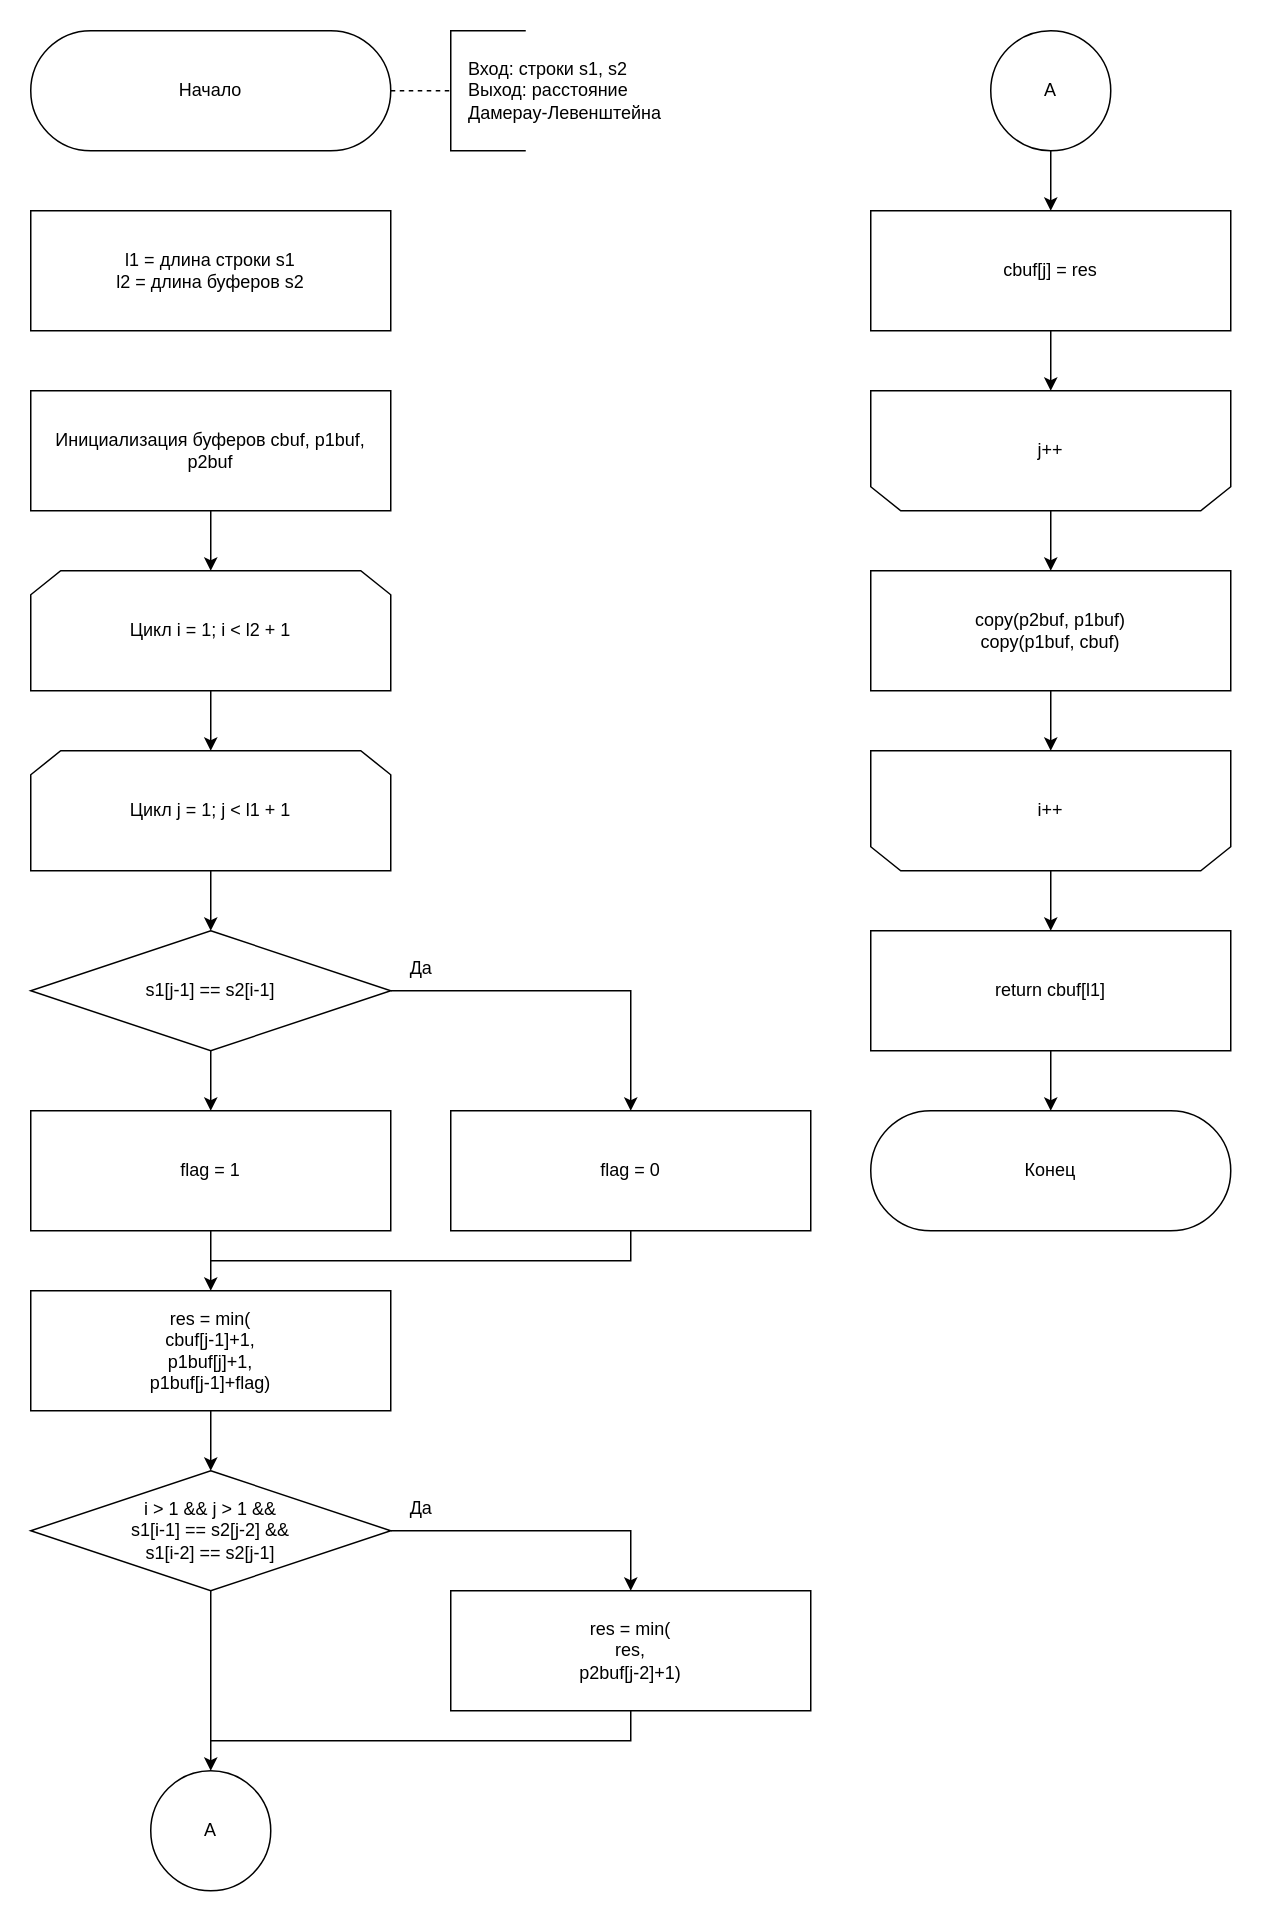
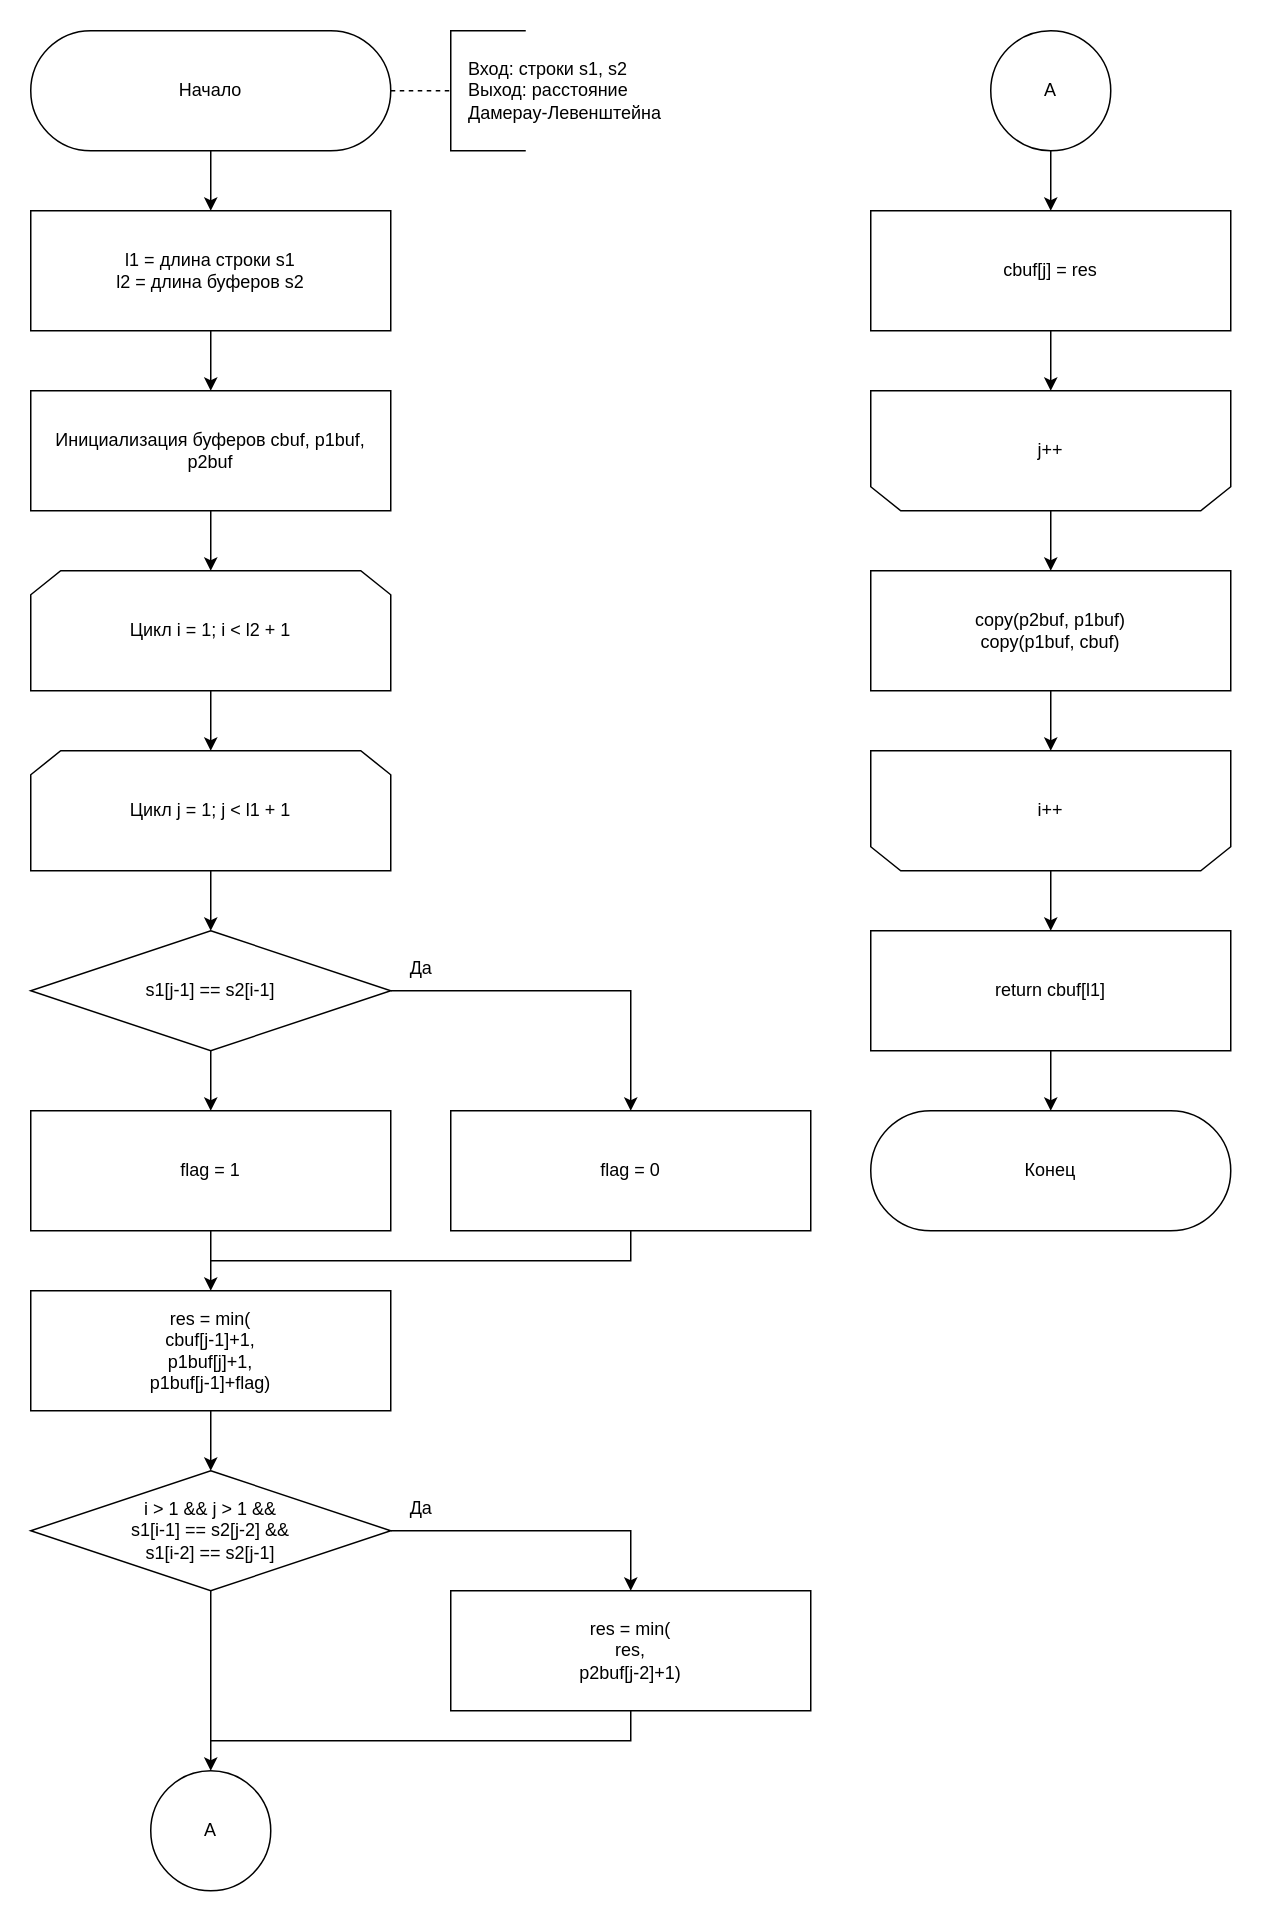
  <mxCell id="0" />
  <mxCell id="1" parent="0" />
+ <mxCell id="2" style="edgeStyle=orthogonalEdgeStyle;rounded=0;orthogonalLoop=1;jettySize=auto;html=1;entryX=0.5;entryY=0;entryDx=0;entryDy=0;endArrow=classic;endFill=1;" parent="1" source="4" target="6" edge="1"><mxGeometry relative="1" as="geometry" /></mxCell>
  <mxCell id="3" style="edgeStyle=orthogonalEdgeStyle;rounded=0;orthogonalLoop=1;jettySize=auto;html=1;exitX=1;exitY=0.5;exitDx=0;exitDy=0;entryX=0;entryY=0.5;entryDx=0;entryDy=0;entryPerimeter=0;endArrow=none;endFill=0;dashed=1;" parent="1" source="4" target="34" edge="1"><mxGeometry relative="1" as="geometry" /></mxCell>
  <mxCell id="4" value="Начало" style="rounded=1;whiteSpace=wrap;html=1;shadow=0;arcSize=50;" parent="1" vertex="1"><mxGeometry width="240" height="80" as="geometry" x="20" y="20" /></mxCell>
+ <mxCell id="5" style="edgeStyle=orthogonalEdgeStyle;rounded=0;orthogonalLoop=1;jettySize=auto;html=1;exitX=0.5;exitY=1;exitDx=0;exitDy=0;entryX=0.5;entryY=0;entryDx=0;entryDy=0;endArrow=classic;endFill=1;" parent="1" source="6" target="12" edge="1"><mxGeometry relative="1" as="geometry" /></mxCell>
  <mxCell id="6" value="l1 = длина строки s1&lt;br&gt;l2 = длина буферов s2" style="rounded=0;whiteSpace=wrap;html=1;shadow=0;" parent="1" vertex="1"><mxGeometry y="140" width="240" height="80" as="geometry" x="20" /></mxCell>
  <mxCell id="7" style="edgeStyle=orthogonalEdgeStyle;rounded=0;orthogonalLoop=1;jettySize=auto;html=1;exitX=0.5;exitY=1;exitDx=0;exitDy=0;entryX=0.5;entryY=0;entryDx=0;entryDy=0;endArrow=classic;endFill=1;" parent="1" source="8" target="10" edge="1"><mxGeometry relative="1" as="geometry" /></mxCell>
  <mxCell id="8" value="Цикл i = 1; i &amp;lt; l2 + 1" style="shape=loopLimit;whiteSpace=wrap;html=1;rounded=0;shadow=0;rotation=0;" parent="1" vertex="1"><mxGeometry y="380" width="240" height="80" as="geometry" x="20" /></mxCell>
  <mxCell id="9" style="edgeStyle=orthogonalEdgeStyle;rounded=0;orthogonalLoop=1;jettySize=auto;html=1;exitX=0.5;exitY=1;exitDx=0;exitDy=0;entryX=0.5;entryY=0;entryDx=0;entryDy=0;endArrow=classic;endFill=1;" parent="1" source="10" target="15" edge="1"><mxGeometry relative="1" as="geometry" /></mxCell>
  <mxCell id="10" value="Цикл j = 1; j &amp;lt; l1 + 1" style="shape=loopLimit;whiteSpace=wrap;html=1;rounded=0;shadow=0;rotation=0;" parent="1" vertex="1"><mxGeometry y="500" width="240" height="80" as="geometry" x="20" /></mxCell>
  <mxCell id="11" style="edgeStyle=orthogonalEdgeStyle;rounded=0;orthogonalLoop=1;jettySize=auto;html=1;exitX=0.5;exitY=1;exitDx=0;exitDy=0;entryX=0.5;entryY=0;entryDx=0;entryDy=0;endArrow=classic;endFill=1;" parent="1" source="12" target="8" edge="1"><mxGeometry relative="1" as="geometry" /></mxCell>
  <mxCell id="12" value="Инициализация буферов cbuf, p1buf, p2buf" style="rounded=0;whiteSpace=wrap;html=1;shadow=0;" parent="1" vertex="1"><mxGeometry y="260" width="240" height="80" as="geometry" x="20" /></mxCell>
  <mxCell id="13" style="edgeStyle=orthogonalEdgeStyle;rounded=0;orthogonalLoop=1;jettySize=auto;html=1;exitX=1;exitY=0.5;exitDx=0;exitDy=0;" parent="1" source="15" target="19" edge="1"><mxGeometry relative="1" as="geometry" /></mxCell>
  <mxCell id="14" style="edgeStyle=orthogonalEdgeStyle;rounded=0;orthogonalLoop=1;jettySize=auto;html=1;entryX=0.5;entryY=0;entryDx=0;entryDy=0;" parent="1" source="15" target="17" edge="1"><mxGeometry relative="1" as="geometry" /></mxCell>
  <mxCell id="15" value="s1[j-1] == s2[i-1]" style="rhombus;whiteSpace=wrap;html=1;rounded=0;shadow=0;" parent="1" vertex="1"><mxGeometry y="620" width="240" height="80" as="geometry" x="20" /></mxCell>
  <mxCell id="16" style="edgeStyle=orthogonalEdgeStyle;rounded=0;orthogonalLoop=1;jettySize=auto;html=1;endArrow=classic;endFill=1;" parent="1" source="17" edge="1"><mxGeometry relative="1" as="geometry"><mxPoint x="140" y="860" as="targetPoint" /></mxGeometry></mxCell>
  <mxCell id="17" value="flag = 1" style="rounded=0;whiteSpace=wrap;html=1;shadow=0;" parent="1" vertex="1"><mxGeometry y="740" width="240" height="80" as="geometry" x="20" /></mxCell>
  <mxCell id="18" style="edgeStyle=orthogonalEdgeStyle;rounded=0;orthogonalLoop=1;jettySize=auto;html=1;endArrow=none;endFill=0;" parent="1" source="19" edge="1"><mxGeometry relative="1" as="geometry"><mxPoint x="140" y="840" as="targetPoint" /><Array as="points"><mxPoint x="420" y="840" /></Array></mxGeometry></mxCell>
  <mxCell id="19" value="flag = 0" style="rounded=0;whiteSpace=wrap;html=1;shadow=0;" parent="1" vertex="1"><mxGeometry x="300" y="740" width="240" height="80" as="geometry" /></mxCell>
  <mxCell id="20" value="Да" style="text;html=1;align=center;verticalAlign=middle;resizable=0;points=[];autosize=1;strokeColor=none;fillColor=none;" parent="1" vertex="1"><mxGeometry x="260" y="630" width="40" height="30" as="geometry" /></mxCell>
  <mxCell id="21" style="edgeStyle=orthogonalEdgeStyle;rounded=0;orthogonalLoop=1;jettySize=auto;html=1;exitX=0.5;exitY=1;exitDx=0;exitDy=0;entryX=0.5;entryY=1;entryDx=0;entryDy=0;" parent="1" source="22" target="24" edge="1"><mxGeometry relative="1" as="geometry" /></mxCell>
  <mxCell id="22" value="cbuf[j] = res" style="rounded=0;whiteSpace=wrap;html=1;shadow=0;" parent="1" vertex="1"><mxGeometry x="580" y="140" width="240" height="80" as="geometry" /></mxCell>
  <mxCell id="23" style="edgeStyle=orthogonalEdgeStyle;rounded=0;orthogonalLoop=1;jettySize=auto;html=1;exitX=0.5;exitY=0;exitDx=0;exitDy=0;entryX=0.5;entryY=0;entryDx=0;entryDy=0;" parent="1" source="24" target="26" edge="1"><mxGeometry relative="1" as="geometry" /></mxCell>
  <mxCell id="24" value="j++" style="shape=loopLimit;whiteSpace=wrap;rounded=0;shadow=0;rotation=0;perimeter=rectanglePerimeter;html=1;horizontal=1;verticalAlign=middle;direction=west;" parent="1" vertex="1"><mxGeometry x="580" y="260" width="240" height="80" as="geometry" /></mxCell>
  <mxCell id="25" style="edgeStyle=orthogonalEdgeStyle;rounded=0;orthogonalLoop=1;jettySize=auto;html=1;entryX=0.5;entryY=1;entryDx=0;entryDy=0;" parent="1" source="26" target="28" edge="1"><mxGeometry relative="1" as="geometry" /></mxCell>
  <mxCell id="26" value="copy(p2buf, p1buf)&lt;br&gt;copy(p1buf, cbuf)" style="rounded=0;whiteSpace=wrap;html=1;shadow=0;" parent="1" vertex="1"><mxGeometry x="580" y="380" width="240" height="80" as="geometry" /></mxCell>
  <mxCell id="27" style="edgeStyle=orthogonalEdgeStyle;rounded=0;orthogonalLoop=1;jettySize=auto;html=1;exitX=0.5;exitY=0;exitDx=0;exitDy=0;" parent="1" source="28" target="30" edge="1"><mxGeometry relative="1" as="geometry" /></mxCell>
  <mxCell id="28" value="i++" style="shape=loopLimit;whiteSpace=wrap;rounded=0;shadow=0;rotation=0;perimeter=rectanglePerimeter;html=1;horizontal=1;verticalAlign=middle;direction=west;" parent="1" vertex="1"><mxGeometry x="580" y="500" width="240" height="80" as="geometry" /></mxCell>
  <mxCell id="29" style="edgeStyle=orthogonalEdgeStyle;rounded=0;orthogonalLoop=1;jettySize=auto;html=1;exitX=0.5;exitY=1;exitDx=0;exitDy=0;entryX=0.5;entryY=0;entryDx=0;entryDy=0;" parent="1" source="30" target="31" edge="1"><mxGeometry relative="1" as="geometry" /></mxCell>
  <mxCell id="30" value="return cbuf[l1]" style="rounded=0;whiteSpace=wrap;html=1;shadow=0;" parent="1" vertex="1"><mxGeometry x="580" y="620" width="240" height="80" as="geometry" /></mxCell>
  <mxCell id="31" value="Конец" style="rounded=1;whiteSpace=wrap;html=1;shadow=0;arcSize=50;" parent="1" vertex="1"><mxGeometry x="580" y="740" width="240" height="80" as="geometry" /></mxCell>
  <mxCell id="32" style="edgeStyle=orthogonalEdgeStyle;rounded=0;orthogonalLoop=1;jettySize=auto;html=1;exitX=0.5;exitY=1;exitDx=0;exitDy=0;entryX=0.5;entryY=0;entryDx=0;entryDy=0;endArrow=classic;endFill=1;" parent="1" source="33" target="22" edge="1"><mxGeometry relative="1" as="geometry" /></mxCell>
  <mxCell id="33" value="A" style="ellipse;whiteSpace=wrap;html=1;aspect=fixed;" parent="1" vertex="1"><mxGeometry x="660" width="80" height="80" as="geometry" y="20" /></mxCell>
  <mxCell id="34" value="" style="strokeWidth=1;html=1;shape=mxgraph.flowchart.annotation_1;align=left;pointerEvents=1;rounded=0;shadow=0;" parent="1" vertex="1"><mxGeometry x="300" width="50" height="80" as="geometry" y="20" /></mxCell>
  <mxCell id="35" value="Вход: строки s1, s2&lt;br&gt;Выход: расстояние Дамерау-Левенштейна" style="text;html=1;strokeColor=none;fillColor=none;align=left;verticalAlign=middle;whiteSpace=wrap;rounded=0;" parent="1" vertex="1"><mxGeometry x="310" width="160" height="80" as="geometry" y="20" /></mxCell>
  <mxCell id="36" style="edgeStyle=orthogonalEdgeStyle;rounded=0;orthogonalLoop=1;jettySize=auto;html=1;exitX=0.5;exitY=1;exitDx=0;exitDy=0;entryX=0.5;entryY=0;entryDx=0;entryDy=0;startArrow=none;startFill=0;endArrow=classic;endFill=1;" parent="1" source="37" target="40" edge="1"><mxGeometry relative="1" as="geometry" /></mxCell>
  <mxCell id="37" value="res = min(&lt;br&gt;cbuf[j-1]+1,&lt;br&gt;p1buf[j]+1,&lt;br&gt;p1buf[j-1]+flag)" style="rounded=0;whiteSpace=wrap;html=1;shadow=0;" parent="1" vertex="1"><mxGeometry y="860" width="240" height="80" as="geometry" x="20" /></mxCell>
  <mxCell id="38" style="edgeStyle=orthogonalEdgeStyle;rounded=0;orthogonalLoop=1;jettySize=auto;html=1;exitX=1;exitY=0.5;exitDx=0;exitDy=0;endArrow=classic;endFill=1;startArrow=none;startFill=0;" parent="1" source="40" target="42" edge="1"><mxGeometry relative="1" as="geometry"><Array as="points"><mxPoint x="420" y="1020" /></Array></mxGeometry></mxCell>
  <mxCell id="39" style="edgeStyle=orthogonalEdgeStyle;rounded=0;orthogonalLoop=1;jettySize=auto;html=1;entryX=0.5;entryY=0;entryDx=0;entryDy=0;startArrow=none;startFill=0;endArrow=classic;endFill=1;" parent="1" source="40" target="44" edge="1"><mxGeometry relative="1" as="geometry" /></mxCell>
  <mxCell id="40" value="i &amp;gt; 1 &amp;amp;&amp;amp; j &amp;gt; 1 &amp;amp;&amp;amp;&lt;br&gt;s1[i-1] == s2[j-2] &amp;amp;&amp;amp;&lt;br&gt;s1[i-2] == s2[j-1]" style="rhombus;whiteSpace=wrap;html=1;rounded=0;shadow=0;" parent="1" vertex="1"><mxGeometry y="980" width="240" height="80" as="geometry" x="20" /></mxCell>
  <mxCell id="41" style="edgeStyle=orthogonalEdgeStyle;rounded=0;orthogonalLoop=1;jettySize=auto;html=1;exitX=0.5;exitY=1;exitDx=0;exitDy=0;startArrow=none;startFill=0;endArrow=none;endFill=0;" parent="1" source="42" edge="1"><mxGeometry relative="1" as="geometry"><mxPoint x="140" y="1160" as="targetPoint" /><Array as="points"><mxPoint x="420" y="1160" /></Array></mxGeometry></mxCell>
  <mxCell id="42" value="res = min(&lt;br&gt;res,&lt;br&gt;p2buf[j-2]+1)" style="rounded=0;whiteSpace=wrap;html=1;shadow=0;" parent="1" vertex="1"><mxGeometry x="300" y="1060" width="240" height="80" as="geometry" /></mxCell>
  <mxCell id="43" value="Да" style="text;html=1;align=center;verticalAlign=middle;resizable=0;points=[];autosize=1;strokeColor=none;fillColor=none;" parent="1" vertex="1"><mxGeometry x="260" y="990" width="40" height="30" as="geometry" /></mxCell>
  <mxCell id="44" value="A" style="ellipse;whiteSpace=wrap;html=1;aspect=fixed;" parent="1" vertex="1"><mxGeometry x="100" y="1180" width="80" height="80" as="geometry" /></mxCell>
